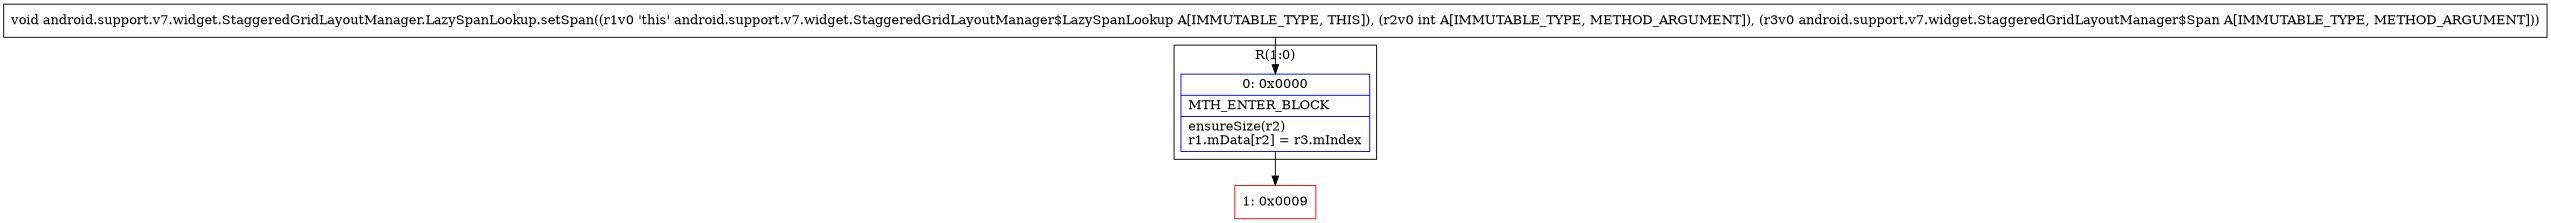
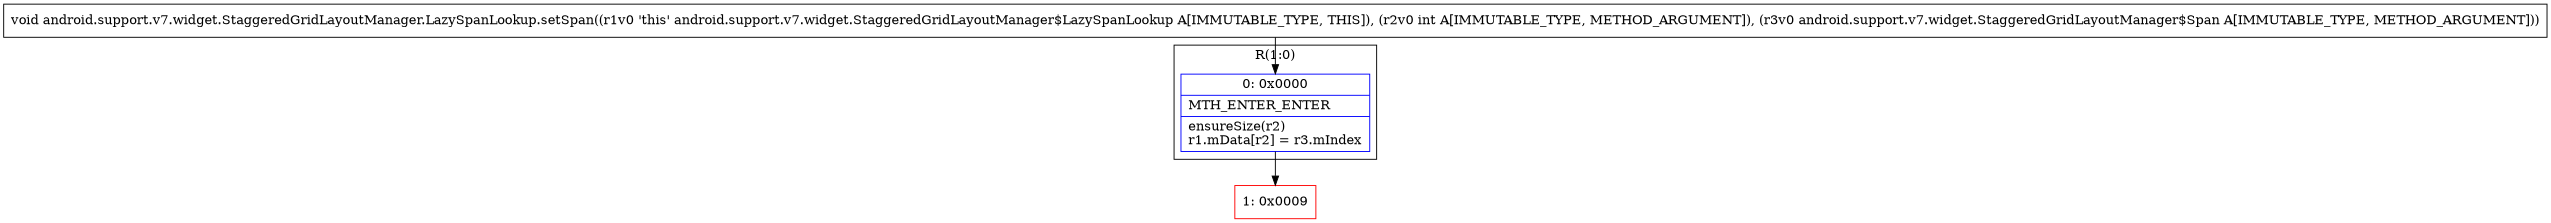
  digraph {
    node [shape=record]
-   n1 [color=blue label="{0\:\ 0x0000|MTH_ENTER_BLOCK\l|ensureSize(r2)\lr1.mData[r2] = r3.mIndex\l}"]
+   n1 [color=blue label="{0\:\ 0x0000|MTH_ENTER_ENTER\l|ensureSize(r2)\lr1.mData[r2] = r3.mIndex\l}"]
    n2 [color=red label="{1\:\ 0x0009}"]
    n3 [label="{void android.support.v7.widget.StaggeredGridLayoutManager.LazySpanLookup.setSpan((r1v0 'this' android.support.v7.widget.StaggeredGridLayoutManager$LazySpanLookup A[IMMUTABLE_TYPE, THIS]), (r2v0 int A[IMMUTABLE_TYPE, METHOD_ARGUMENT]), (r3v0 android.support.v7.widget.StaggeredGridLayoutManager$Span A[IMMUTABLE_TYPE, METHOD_ARGUMENT])) }"]
    subgraph cluster_1 {
      label="R(1:0)"
      n1
    }
    n1 -> n2
    n3 -> n1
  }
